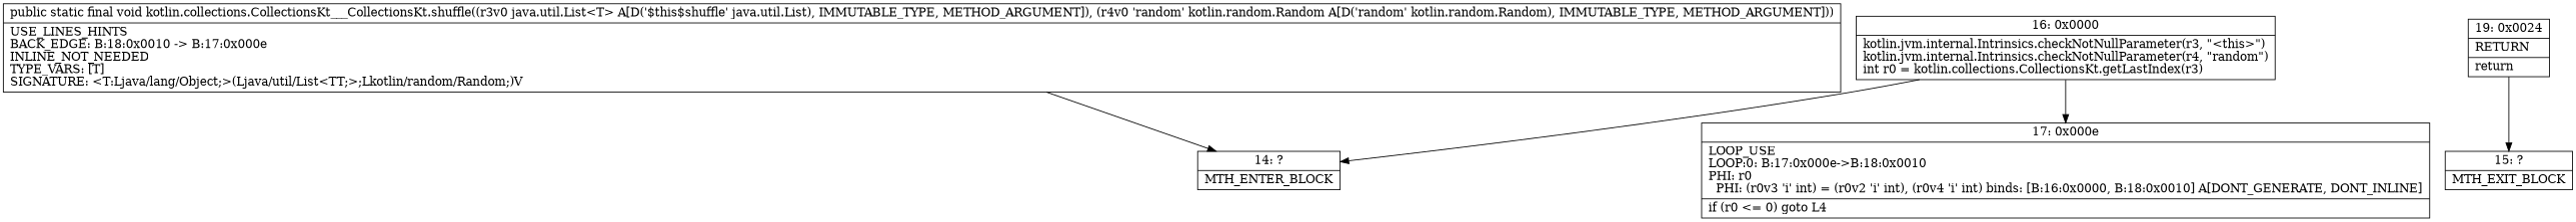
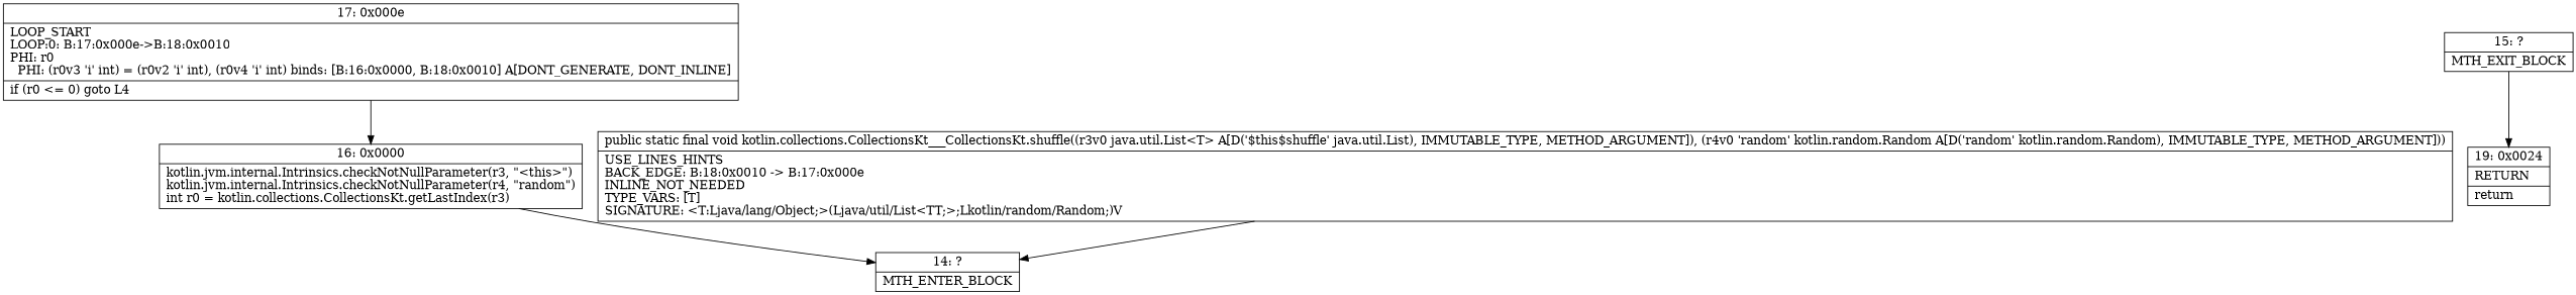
  digraph {
    node [shape=record]
    n1 [label="{14\:\ ?|MTH_ENTER_BLOCK\l}"]
    n2 [label="{16\:\ 0x0000|kotlin.jvm.internal.Intrinsics.checkNotNullParameter(r3, \"\<this\>\")\lkotlin.jvm.internal.Intrinsics.checkNotNullParameter(r4, \"random\")\lint r0 = kotlin.collections.CollectionsKt.getLastIndex(r3)\l}"]
-   n3 [label="{17\:\ 0x000e|LOOP_USE\lLOOP:0: B:17:0x000e\-\>B:18:0x0010\lPHI: r0 \l  PHI: (r0v3 'i' int) = (r0v2 'i' int), (r0v4 'i' int) binds: [B:16:0x0000, B:18:0x0010] A[DONT_GENERATE, DONT_INLINE]\l|if (r0 \<= 0) goto L4\l}"]
+   n3 [label="{17\:\ 0x000e|LOOP_START\lLOOP:0: B:17:0x000e\-\>B:18:0x0010\lPHI: r0 \l  PHI: (r0v3 'i' int) = (r0v2 'i' int), (r0v4 'i' int) binds: [B:16:0x0000, B:18:0x0010] A[DONT_GENERATE, DONT_INLINE]\l|if (r0 \<= 0) goto L4\l}"]
    n4 [label="{19\:\ 0x0024|RETURN\l|return\l}"]
    n5 [label="{15\:\ ?|MTH_EXIT_BLOCK\l}"]
    n6 [label="{public static final void kotlin.collections.CollectionsKt___CollectionsKt.shuffle((r3v0 java.util.List\<T\> A[D('$this$shuffle' java.util.List), IMMUTABLE_TYPE, METHOD_ARGUMENT]), (r4v0 'random' kotlin.random.Random A[D('random' kotlin.random.Random), IMMUTABLE_TYPE, METHOD_ARGUMENT]))  | USE_LINES_HINTS\lBACK_EDGE: B:18:0x0010 \-\> B:17:0x000e\lINLINE_NOT_NEEDED\lTYPE_VARS: [T]\lSIGNATURE: \<T:Ljava\/lang\/Object;\>(Ljava\/util\/List\<TT;\>;Lkotlin\/random\/Random;)V\l}"]
    n2 -> n1
-   n2 -> n3
-   n4 -> n5
+   n3 -> n2
+   n5 -> n4
    n6 -> n1
  }
